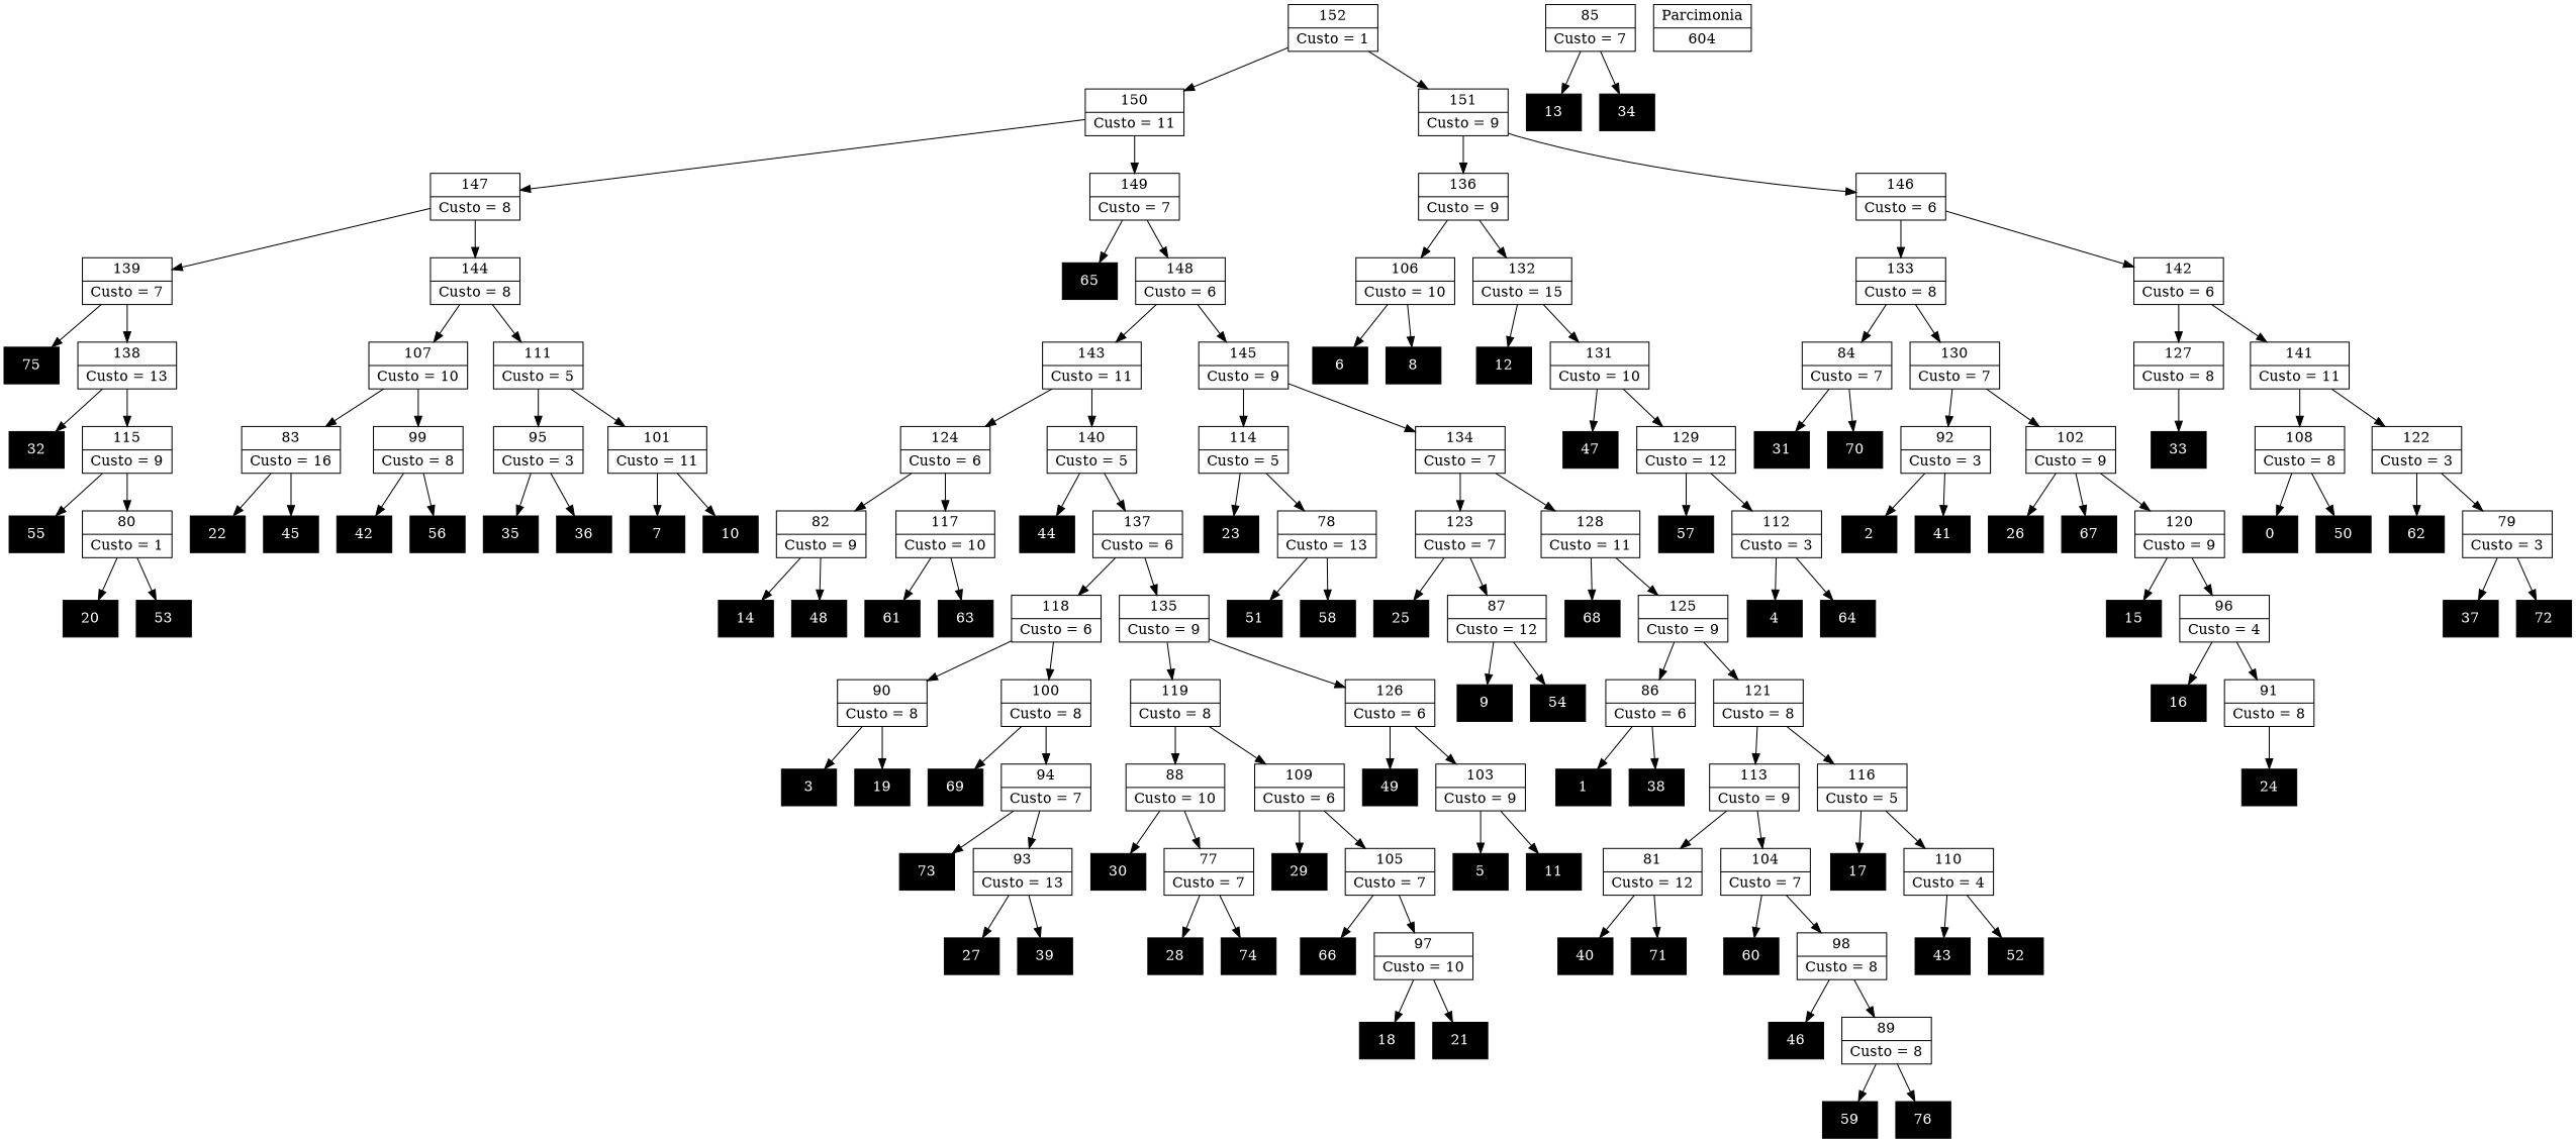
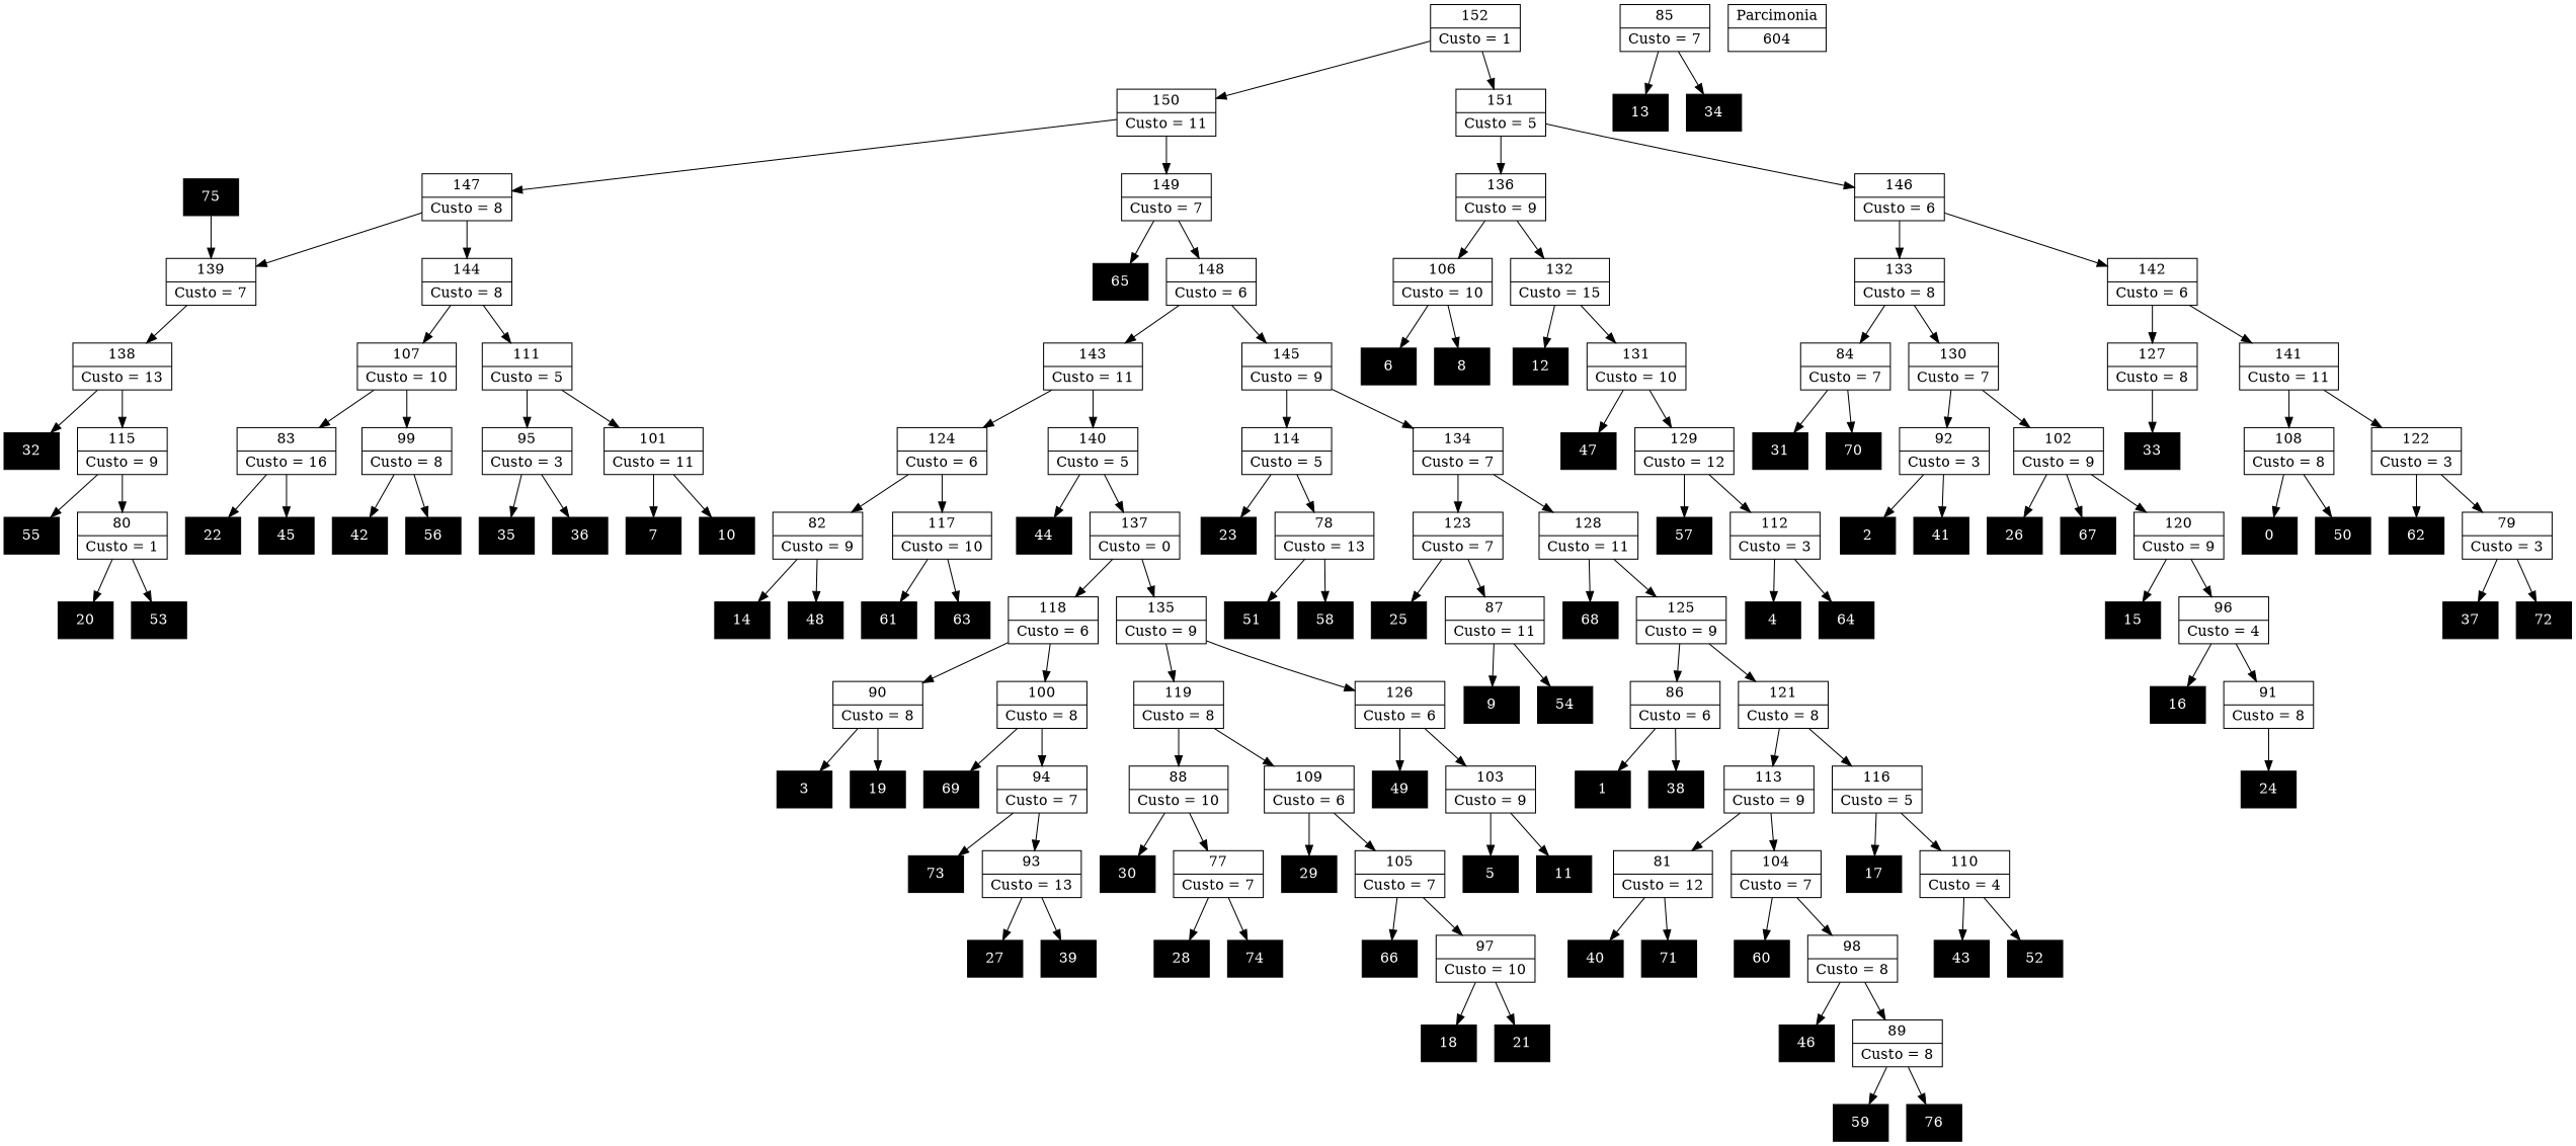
  digraph {
    node [shape=record]
    n1 [color=black fontcolor=white fontsize=14 height=0.5 label="{0}" style=filled]
    n2 [color=black fontcolor=white fontsize=14 height=0.5 label="{1}" style=filled]
    n3 [color=black fontcolor=white fontsize=14 height=0.5 label="{2}" style=filled]
    n4 [color=black fontcolor=white fontsize=14 height=0.5 label="{3}" style=filled]
    n5 [color=black fontcolor=white fontsize=14 height=0.5 label="{4}" style=filled]
    n6 [color=black fontcolor=white fontsize=14 height=0.5 label="{5}" style=filled]
    n7 [color=black fontcolor=white fontsize=14 height=0.5 label="{6}" style=filled]
    n8 [color=black fontcolor=white fontsize=14 height=0.5 label="{7}" style=filled]
    n9 [color=black fontcolor=white fontsize=14 height=0.5 label="{8}" style=filled]
    n10 [color=black fontcolor=white fontsize=14 height=0.5 label="{9}" style=filled]
    n11 [color=black fontcolor=white fontsize=14 height=0.5 label="{10}" style=filled]
    n12 [color=black fontcolor=white fontsize=14 height=0.5 label="{11}" style=filled]
    n13 [color=black fontcolor=white fontsize=14 height=0.5 label="{12}" style=filled]
    n14 [color=black fontcolor=white fontsize=14 height=0.5 label="{13}" style=filled]
    n15 [color=black fontcolor=white fontsize=14 height=0.5 label="{14}" style=filled]
    n16 [color=black fontcolor=white fontsize=14 height=0.5 label="{15}" style=filled]
    n17 [color=black fontcolor=white fontsize=14 height=0.5 label="{16}" style=filled]
    n18 [color=black fontcolor=white fontsize=14 height=0.5 label="{17}" style=filled]
    n19 [color=black fontcolor=white fontsize=14 height=0.5 label="{18}" style=filled]
    n20 [color=black fontcolor=white fontsize=14 height=0.5 label="{19}" style=filled]
    n21 [color=black fontcolor=white fontsize=14 height=0.5 label="{20}" style=filled]
    n22 [color=black fontcolor=white fontsize=14 height=0.5 label="{21}" style=filled]
    n23 [color=black fontcolor=white fontsize=14 height=0.5 label="{22}" style=filled]
    n24 [color=black fontcolor=white fontsize=14 height=0.5 label="{23}" style=filled]
    n25 [color=black fontcolor=white fontsize=14 height=0.5 label="{24}" style=filled]
    n26 [color=black fontcolor=white fontsize=14 height=0.5 label="{25}" style=filled]
    n27 [color=black fontcolor=white fontsize=14 height=0.5 label="{26}" style=filled]
    n28 [color=black fontcolor=white fontsize=14 height=0.5 label="{27}" style=filled]
    n29 [color=black fontcolor=white fontsize=14 height=0.5 label="{28}" style=filled]
    n30 [color=black fontcolor=white fontsize=14 height=0.5 label="{29}" style=filled]
    n31 [color=black fontcolor=white fontsize=14 height=0.5 label="{30}" style=filled]
    n32 [color=black fontcolor=white fontsize=14 height=0.5 label="{31}" style=filled]
    n33 [color=black fontcolor=white fontsize=14 height=0.5 label="{32}" style=filled]
    n34 [color=black fontcolor=white fontsize=14 height=0.5 label="{33}" style=filled]
    n35 [color=black fontcolor=white fontsize=14 height=0.5 label="{34}" style=filled]
    n36 [color=black fontcolor=white fontsize=14 height=0.5 label="{35}" style=filled]
    n37 [color=black fontcolor=white fontsize=14 height=0.5 label="{36}" style=filled]
    n38 [color=black fontcolor=white fontsize=14 height=0.5 label="{37}" style=filled]
    n39 [color=black fontcolor=white fontsize=14 height=0.5 label="{38}" style=filled]
    n40 [color=black fontcolor=white fontsize=14 height=0.5 label="{39}" style=filled]
    n41 [color=black fontcolor=white fontsize=14 height=0.5 label="{40}" style=filled]
    n42 [color=black fontcolor=white fontsize=14 height=0.5 label="{41}" style=filled]
    n43 [color=black fontcolor=white fontsize=14 height=0.5 label="{42}" style=filled]
    n44 [color=black fontcolor=white fontsize=14 height=0.5 label="{43}" style=filled]
    n45 [color=black fontcolor=white fontsize=14 height=0.5 label="{44}" style=filled]
    n46 [color=black fontcolor=white fontsize=14 height=0.5 label="{45}" style=filled]
    n47 [color=black fontcolor=white fontsize=14 height=0.5 label="{46}" style=filled]
    n48 [color=black fontcolor=white fontsize=14 height=0.5 label="{47}" style=filled]
    n49 [color=black fontcolor=white fontsize=14 height=0.5 label="{48}" style=filled]
    n50 [color=black fontcolor=white fontsize=14 height=0.5 label="{49}" style=filled]
    n51 [color=black fontcolor=white fontsize=14 height=0.5 label="{50}" style=filled]
    n52 [color=black fontcolor=white fontsize=14 height=0.5 label="{51}" style=filled]
    n53 [color=black fontcolor=white fontsize=14 height=0.5 label="{52}" style=filled]
    n54 [color=black fontcolor=white fontsize=14 height=0.5 label="{53}" style=filled]
    n55 [color=black fontcolor=white fontsize=14 height=0.5 label="{54}" style=filled]
    n56 [color=black fontcolor=white fontsize=14 height=0.5 label="{55}" style=filled]
    n57 [color=black fontcolor=white fontsize=14 height=0.5 label="{56}" style=filled]
    n58 [color=black fontcolor=white fontsize=14 height=0.5 label="{57}" style=filled]
    n59 [color=black fontcolor=white fontsize=14 height=0.5 label="{58}" style=filled]
    n60 [color=black fontcolor=white fontsize=14 height=0.5 label="{59}" style=filled]
    n61 [color=black fontcolor=white fontsize=14 height=0.5 label="{60}" style=filled]
    n62 [color=black fontcolor=white fontsize=14 height=0.5 label="{61}" style=filled]
    n63 [color=black fontcolor=white fontsize=14 height=0.5 label="{62}" style=filled]
    n64 [color=black fontcolor=white fontsize=14 height=0.5 label="{63}" style=filled]
    n65 [color=black fontcolor=white fontsize=14 height=0.5 label="{64}" style=filled]
    n66 [color=black fontcolor=white fontsize=14 height=0.5 label="{65}" style=filled]
    n67 [color=black fontcolor=white fontsize=14 height=0.5 label="{66}" style=filled]
    n68 [color=black fontcolor=white fontsize=14 height=0.5 label="{67}" style=filled]
    n69 [color=black fontcolor=white fontsize=14 height=0.5 label="{68}" style=filled]
    n70 [color=black fontcolor=white fontsize=14 height=0.5 label="{69}" style=filled]
    n71 [color=black fontcolor=white fontsize=14 height=0.5 label="{70}" style=filled]
    n72 [color=black fontcolor=white fontsize=14 height=0.5 label="{71}" style=filled]
    n73 [color=black fontcolor=white fontsize=14 height=0.5 label="{72}" style=filled]
    n74 [color=black fontcolor=white fontsize=14 height=0.5 label="{73}" style=filled]
    n75 [color=black fontcolor=white fontsize=14 height=0.5 label="{74}" style=filled]
    n76 [color=black fontcolor=white fontsize=14 height=0.5 label="{75}" style=filled]
    n77 [color=black fontcolor=white fontsize=14 height=0.5 label="{76}" style=filled]
    n78 [label="{77|Custo = 7}"]
    n79 [label="{78|Custo = 13}"]
    n80 [label="{79|Custo = 3}"]
    n81 [label="{80|Custo = 1}"]
    n82 [label="{81|Custo = 12}"]
    n83 [label="{82|Custo = 9}"]
    n84 [label="{83|Custo = 16}"]
    n85 [label="{84|Custo = 7}"]
    n86 [label="{85|Custo = 7}"]
    n87 [label="{86|Custo = 6}"]
-   n88 [label="{87|Custo = 12}"]
+   n88 [label="{87|Custo = 11}"]
    n89 [label="{88|Custo = 10}"]
    n90 [label="{89|Custo = 8}"]
    n91 [label="{90|Custo = 8}"]
    n92 [label="{91|Custo = 8}"]
    n93 [label="{92|Custo = 3}"]
    n94 [label="{93|Custo = 13}"]
    n95 [label="{94|Custo = 7}"]
    n96 [label="{95|Custo = 3}"]
    n97 [label="{96|Custo = 4}"]
    n98 [label="{97|Custo = 10}"]
    n99 [label="{98|Custo = 8}"]
    n100 [label="{99|Custo = 8}"]
    n101 [label="{100|Custo = 8}"]
    n102 [label="{101|Custo = 11}"]
    n103 [label="{102|Custo = 9}"]
    n104 [label="{120|Custo = 9}"]
    n105 [label="{103|Custo = 9}"]
    n106 [label="{104|Custo = 7}"]
    n107 [label="{105|Custo = 7}"]
    n108 [label="{106|Custo = 10}"]
    n109 [label="{107|Custo = 10}"]
    n110 [label="{108|Custo = 8}"]
    n111 [label="{109|Custo = 6}"]
    n112 [label="{110|Custo = 4}"]
    n113 [label="{111|Custo = 5}"]
    n114 [label="{112|Custo = 3}"]
    n115 [label="{113|Custo = 9}"]
    n116 [label="{114|Custo = 5}"]
    n117 [label="{115|Custo = 9}"]
    n118 [label="{116|Custo = 5}"]
    n119 [label="{117|Custo = 10}"]
    n120 [label="{118|Custo = 6}"]
    n121 [label="{119|Custo = 8}"]
    n122 [label="{121|Custo = 8}"]
    n123 [label="{122|Custo = 3}"]
    n124 [label="{123|Custo = 7}"]
    n125 [label="{124|Custo = 6}"]
    n126 [label="{125|Custo = 9}"]
    n127 [label="{126|Custo = 6}"]
    n128 [label="{127|Custo = 8}"]
    n129 [label="{128|Custo = 11}"]
    n130 [label="{129|Custo = 12}"]
    n131 [label="{130|Custo = 7}"]
    n132 [label="{131|Custo = 10}"]
    n133 [label="{132|Custo = 15}"]
    n134 [label="{133|Custo = 8}"]
    n135 [label="{134|Custo = 7}"]
    n136 [label="{135|Custo = 9}"]
    n137 [label="{136|Custo = 9}"]
-   n138 [label="{137|Custo = 6}"]
+   n138 [label="{137|Custo = 0}"]
    n139 [label="{138|Custo = 13}"]
    n140 [label="{139|Custo = 7}"]
    n141 [label="{140|Custo = 5}"]
    n142 [label="{141|Custo = 11}"]
    n143 [label="{142|Custo = 6}"]
    n144 [label="{143|Custo = 11}"]
    n145 [label="{144|Custo = 8}"]
    n146 [label="{145|Custo = 9}"]
    n147 [label="{146|Custo = 6}"]
    n148 [label="{147|Custo = 8}"]
    n149 [label="{148|Custo = 6}"]
    n150 [label="{149|Custo = 7}"]
    n151 [label="{150|Custo = 11}"]
-   n152 [label="{151|Custo = 9}"]
+   n152 [label="{151|Custo = 5}"]
    n153 [label="{152|Custo = 1}"]
    n154 [label="{Parcimonia|604}"]
    n78 -> n29
    n78 -> n75
    n79 -> n52
    n79 -> n59
    n80 -> n38
    n80 -> n73
    n81 -> n21
    n81 -> n54
    n82 -> n41
    n82 -> n72
    n83 -> n15
    n83 -> n49
    n84 -> n23
    n84 -> n46
    n85 -> n32
    n85 -> n71
    n86 -> n14
    n86 -> n35
    n87 -> n2
    n87 -> n39
    n88 -> n10
    n88 -> n55
    n89 -> n31
    n89 -> n78
    n90 -> n60
    n90 -> n77
    n91 -> n4
    n91 -> n20
    n92 -> n25
    n93 -> n3
    n93 -> n42
    n94 -> n28
    n94 -> n40
    n95 -> n74
    n95 -> n94
    n96 -> n36
    n96 -> n37
    n97 -> n17
    n97 -> n92
    n98 -> n19
    n98 -> n22
    n99 -> n47
    n99 -> n90
    n100 -> n43
    n100 -> n57
    n101 -> n70
    n101 -> n95
    n102 -> n8
    n102 -> n11
    n103 -> n27
    n103 -> n68
    n103 -> n104
    n104 -> n16
    n104 -> n97
    n105 -> n6
    n105 -> n12
    n106 -> n61
    n106 -> n99
    n107 -> n67
    n107 -> n98
    n108 -> n7
    n108 -> n9
    n109 -> n84
    n109 -> n100
    n110 -> n1
    n110 -> n51
    n111 -> n30
    n111 -> n107
    n112 -> n44
    n112 -> n53
    n113 -> n96
    n113 -> n102
    n114 -> n5
    n114 -> n65
    n115 -> n82
    n115 -> n106
    n116 -> n24
    n116 -> n79
    n117 -> n56
    n117 -> n81
    n118 -> n18
    n118 -> n112
    n119 -> n62
    n119 -> n64
    n120 -> n91
    n120 -> n101
    n121 -> n89
    n121 -> n111
    n122 -> n115
    n122 -> n118
    n123 -> n63
    n123 -> n80
    n124 -> n26
    n124 -> n88
    n125 -> n83
    n125 -> n119
    n126 -> n87
    n126 -> n122
    n127 -> n50
    n127 -> n105
    n128 -> n34
    n129 -> n69
    n129 -> n126
    n130 -> n58
    n130 -> n114
    n131 -> n93
    n131 -> n103
    n132 -> n48
    n132 -> n130
    n133 -> n13
    n133 -> n132
    n134 -> n85
    n134 -> n131
    n135 -> n124
    n135 -> n129
    n136 -> n121
    n136 -> n127
    n137 -> n108
    n137 -> n133
    n138 -> n120
    n138 -> n136
    n139 -> n33
    n139 -> n117
-   n140 -> n76
+   n76 -> n140
    n140 -> n139
    n141 -> n45
    n141 -> n138
    n142 -> n110
    n142 -> n123
    n143 -> n128
    n143 -> n142
    n144 -> n125
    n144 -> n141
    n145 -> n109
    n145 -> n113
    n146 -> n116
    n146 -> n135
    n147 -> n134
    n147 -> n143
    n148 -> n140
    n148 -> n145
    n149 -> n144
    n149 -> n146
    n150 -> n66
    n150 -> n149
    n151 -> n148
    n151 -> n150
    n152 -> n137
    n152 -> n147
    n153 -> n151
    n153 -> n152
  }
